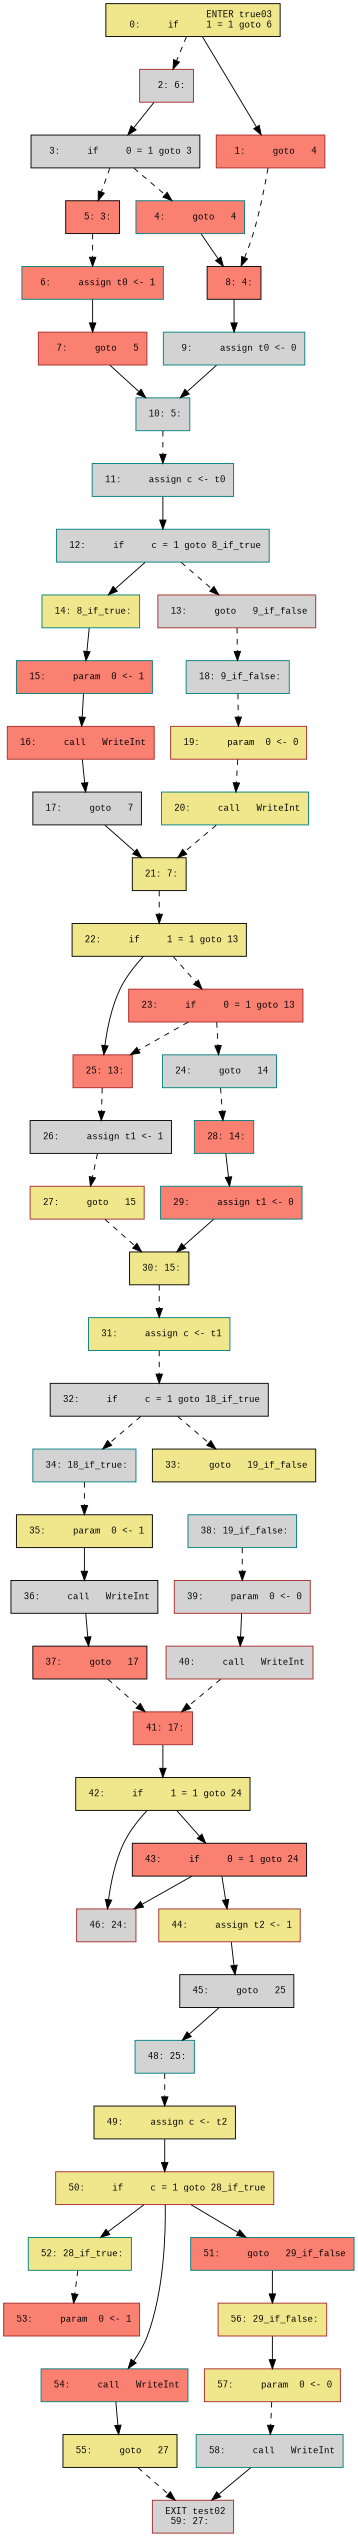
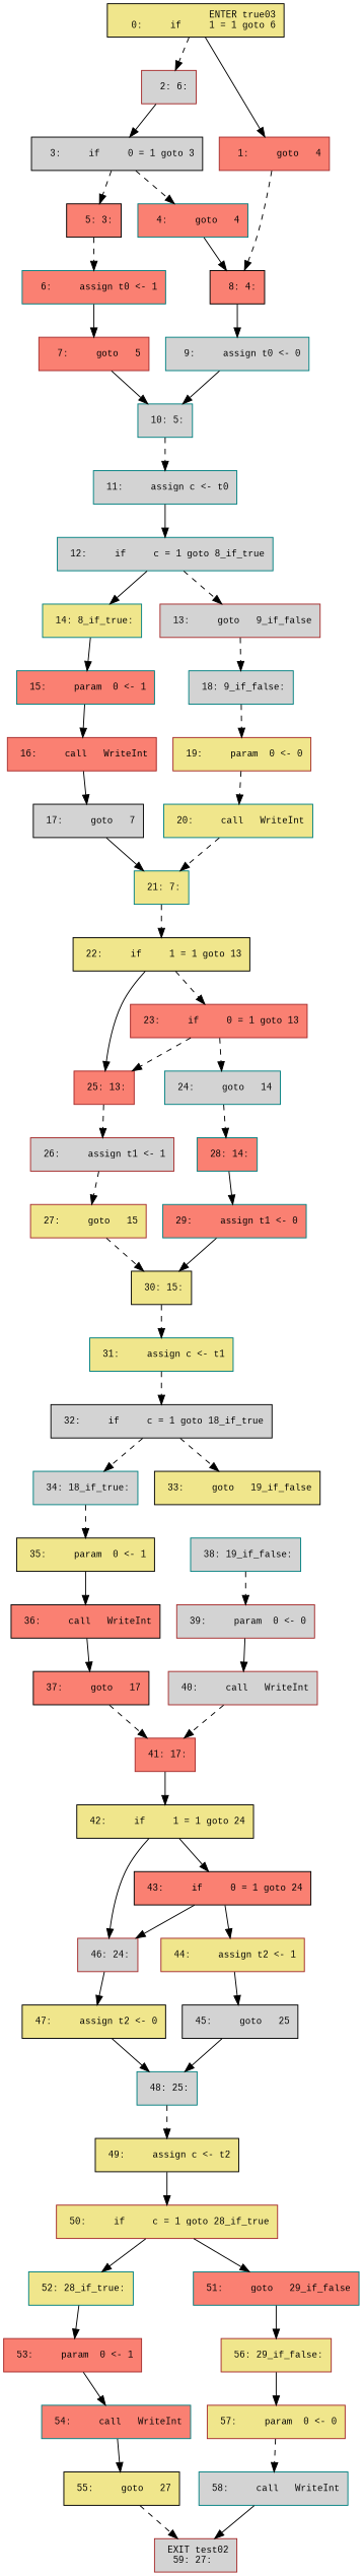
  digraph {
    fontname="Times New Roman"
    fontsize=10
    node [color=teal fillcolor=lightgrey fontname="Courier New" fontsize=10 shape=box style=filled]
    edge [fontname="Times New Roman" fontsize=10 style=solid]
    n1 [color=black fillcolor=khaki label=" ENTER true03\r   0:     if     1 = 1 goto 6\l"]
    n2 [color=brown label="  2: 6:\l"]
    n3 [color=brown fillcolor=salmon label="  1:     goto   4\l"]
    n4 [color=black label="  3:     if     0 = 1 goto 3\l"]
    n5 [color=black fillcolor=salmon label="  8: 4:\l"]
    n6 [color=black fillcolor=salmon label="  5: 3:\l"]
    n7 [fillcolor=salmon label="  4:     goto   4\l"]
    n8 [label="  9:     assign t0 <- 0\l"]
    n9 [label=" 10: 5:\l"]
    n10 [fillcolor=salmon label="  6:     assign t0 <- 1\l"]
    n11 [color=brown fillcolor=salmon label="  7:     goto   5\l"]
    n12 [label=" 11:     assign c <- t0\l"]
    n13 [label=" 12:     if     c = 1 goto 8_if_true\l"]
    n14 [fillcolor=khaki label=" 14: 8_if_true:\l"]
    n15 [color=brown label=" 13:     goto   9_if_false\l"]
    n16 [fillcolor=salmon label=" 15:     param  0 <- 1\l"]
    n17 [label=" 18: 9_if_false:\l"]
    n18 [color=brown fillcolor=salmon label=" 16:     call   WriteInt\l"]
    n19 [color=brown fillcolor=khaki label=" 19:     param  0 <- 0\l"]
    n20 [fillcolor=khaki label=" 20:     call   WriteInt\l"]
    n21 [color=black label=" 17:     goto   7\l"]
-   n22 [color=black fillcolor=khaki label=" 21: 7:\l"]
+   n22 [fillcolor=khaki label=" 21: 7:\l"]
    n23 [color=black fillcolor=khaki label=" 22:     if     1 = 1 goto 13\l"]
    n24 [color=brown fillcolor=salmon label=" 25: 13:\l"]
    n25 [color=brown fillcolor=salmon label=" 23:     if     0 = 1 goto 13\l"]
-   n26 [color=black label=" 26:     assign t1 <- 1\l"]
+   n26 [color=brown label=" 26:     assign t1 <- 1\l"]
    n27 [label=" 24:     goto   14\l"]
    n28 [color=brown fillcolor=khaki label=" 27:     goto   15\l"]
    n29 [fillcolor=salmon label=" 28: 14:\l"]
    n30 [fillcolor=salmon label=" 29:     assign t1 <- 0\l"]
    n31 [color=black fillcolor=khaki label=" 30: 15:\l"]
    n32 [fillcolor=khaki label=" 31:     assign c <- t1\l"]
    n33 [color=black label=" 32:     if     c = 1 goto 18_if_true\l"]
    n34 [label=" 34: 18_if_true:\l"]
    n35 [color=black fillcolor=khaki label=" 33:     goto   19_if_false\l"]
    n36 [color=black fillcolor=khaki label=" 35:     param  0 <- 1\l"]
-   n37 [color=black label=" 36:     call   WriteInt\l"]
+   n37 [color=black fillcolor=salmon label=" 36:     call   WriteInt\l"]
    n38 [label=" 38: 19_if_false:\l"]
    n39 [color=brown label=" 39:     param  0 <- 0\l"]
    n40 [color=brown label=" 40:     call   WriteInt\l"]
    n41 [color=black fillcolor=salmon label=" 37:     goto   17\l"]
    n42 [color=brown fillcolor=salmon label=" 41: 17:\l"]
    n43 [color=black fillcolor=khaki label=" 42:     if     1 = 1 goto 24\l"]
    n44 [color=brown label=" 46: 24:\l"]
    n45 [color=black fillcolor=salmon label=" 43:     if     0 = 1 goto 24\l"]
+   n46 [color=black fillcolor=khaki label=" 47:     assign t2 <- 0\l"]
    n47 [color=brown fillcolor=khaki label=" 44:     assign t2 <- 1\l"]
    n48 [label=" 48: 25:\l"]
    n49 [color=black label=" 45:     goto   25\l"]
    n50 [color=black fillcolor=khaki label=" 49:     assign c <- t2\l"]
    n51 [color=brown fillcolor=khaki label=" 50:     if     c = 1 goto 28_if_true\l"]
    n52 [fillcolor=khaki label=" 52: 28_if_true:\l"]
    n53 [fillcolor=salmon label=" 51:     goto   29_if_false\l"]
    n54 [color=brown fillcolor=salmon label=" 53:     param  0 <- 1\l"]
    n55 [color=brown fillcolor=khaki label=" 56: 29_if_false:\l"]
    n56 [fillcolor=salmon label=" 54:     call   WriteInt\l"]
    n57 [color=brown fillcolor=khaki label=" 57:     param  0 <- 0\l"]
    n58 [label=" 58:     call   WriteInt\l"]
    n59 [color=black fillcolor=khaki label=" 55:     goto   27\l"]
    n60 [color=brown label=" EXIT test02\r  59: 27:\l"]
    n1 -> n2 [style=dashed]
    n1 -> n3
    n2 -> n4
    n3 -> n5 [style=dashed]
    n4 -> n6 [style=dashed]
    n4 -> n7 [style=dashed]
    n5 -> n8
    n6 -> n10 [style=dashed]
    n7 -> n5
    n8 -> n9
    n9 -> n12 [style=dashed]
    n10 -> n11
    n11 -> n9
    n12 -> n13
    n13 -> n14
    n13 -> n15 [style=dashed]
    n14 -> n16
    n15 -> n17 [style=dashed]
    n16 -> n18
    n17 -> n19 [style=dashed]
    n18 -> n21
    n19 -> n20 [style=dashed]
    n20 -> n22 [style=dashed]
    n21 -> n22
    n22 -> n23 [style=dashed]
    n23 -> n24
    n23 -> n25 [style=dashed]
    n24 -> n26 [style=dashed]
    n25 -> n24 [style=dashed]
    n25 -> n27 [style=dashed]
    n26 -> n28 [style=dashed]
    n27 -> n29 [style=dashed]
    n28 -> n31 [style=dashed]
    n29 -> n30
    n30 -> n31
    n31 -> n32 [style=dashed]
    n32 -> n33 [style=dashed]
    n33 -> n34 [style=dashed]
    n33 -> n35 [style=dashed]
    n34 -> n36 [style=dashed]
    n36 -> n37
    n37 -> n41
    n38 -> n39 [style=dashed]
    n39 -> n40
    n40 -> n42 [style=dashed]
    n41 -> n42 [style=dashed]
    n42 -> n43
    n43 -> n44
    n43 -> n45
+   n44 -> n46
    n45 -> n44
    n45 -> n47
+   n46 -> n48
    n47 -> n49
    n48 -> n50 [style=dashed]
    n49 -> n48
    n50 -> n51
    n51 -> n52
    n51 -> n53
-   n52 -> n54 [style=dashed]
+   n52 -> n54
    n53 -> n55
-   n51 -> n56
+   n54 -> n56
    n55 -> n57
    n56 -> n59
    n57 -> n58 [style=dashed]
    n58 -> n60
    n59 -> n60 [style=dashed]
  }
